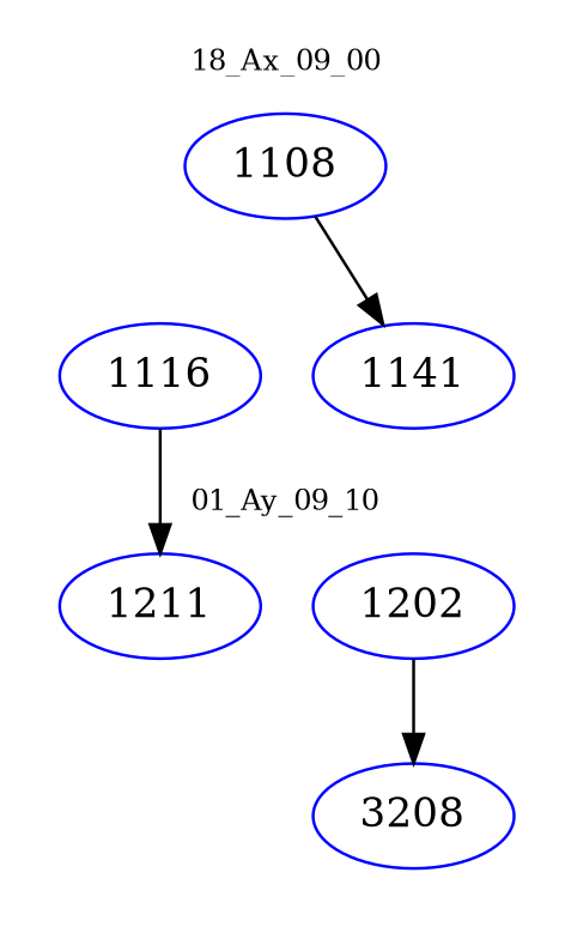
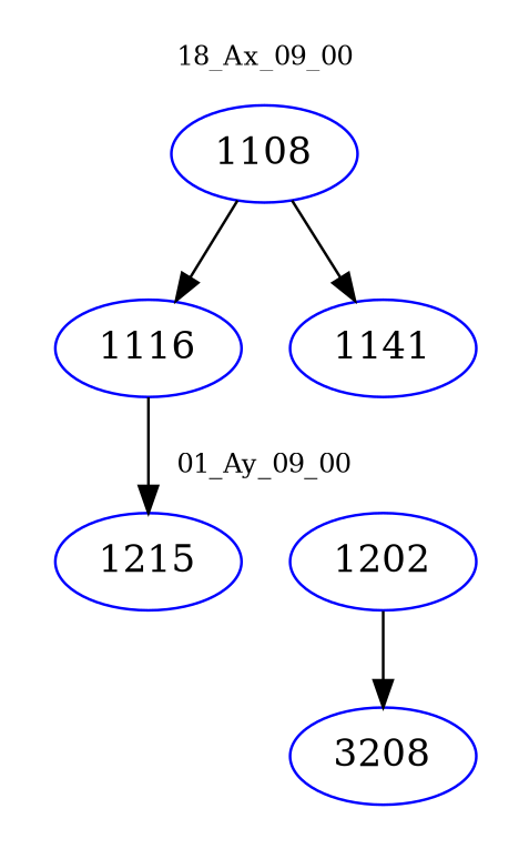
  digraph {
    node [color=blue]
    edge [color=black]
    n1 [label=1202]
    n2 [label=3208]
-   n3 [label=1211]
+   n3 [label=1215]
    n4 [label=1108]
    n5 [label=1116]
    n6 [label=1141]
    subgraph cluster_1 {
      color=white
      fontsize=10
-     label="01_Ay_09_10"
+     label="01_Ay_09_00"
      n1
      n2
      n3
    }
    subgraph cluster_2 {
      color=white
      fontsize=10
      label="18_Ax_09_00"
      n4
      n5
      n6
    }
    n1 -> n2
+   n4 -> n5
    n4 -> n6
    n5 -> n3
  }
